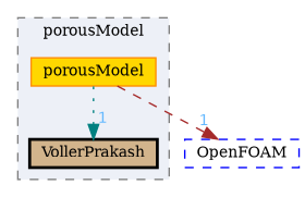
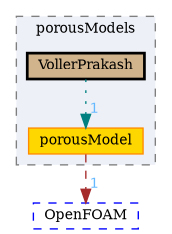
  digraph {
    compound=true
    fontname="DejaVu Serif"
    node [fontname="DejaVu Serif" fontsize=10 shape=box]
    edge [arrowhead=normal fontcolor=steelblue1 fontname="DejaVu Serif" fontsize=10 headlabel=1 labeldistance=1.5 labelfontname=Helvetica labelfontsize=10]
    n1 [color=darkorange fillcolor=gold height=0.2 label=porousModel style=filled width=0.4]
    n2 [color=black fillcolor=tan height=0.2 label=VollerPrakash style="filled,bold" width=0.4]
    n3 [color=blue fillcolor=white height=0.2 label=OpenFOAM style="filled,dashed" width=0.4]
    subgraph cluster_1 {
      bgcolor="#edf0f7"
      fontsize=10
-     label=porousModel
+     label=porousModels
      pencolor=grey50
      style="filled,dashed"
      n1
      n2
    }
    n1 -> n3 [color=brown style=dashed]
-   n1 -> n2 [color=teal style=dotted]
+   n2 -> n1 [color=teal style=dotted]
  }
